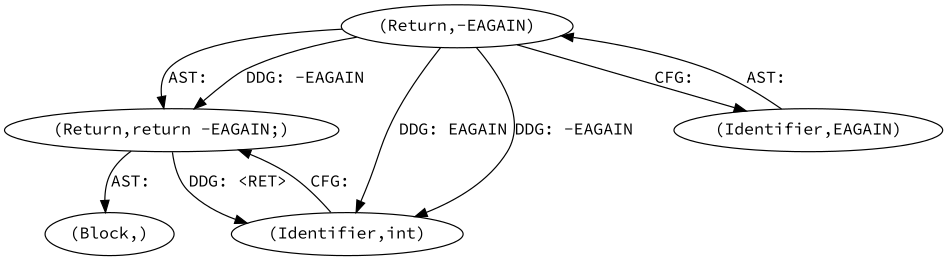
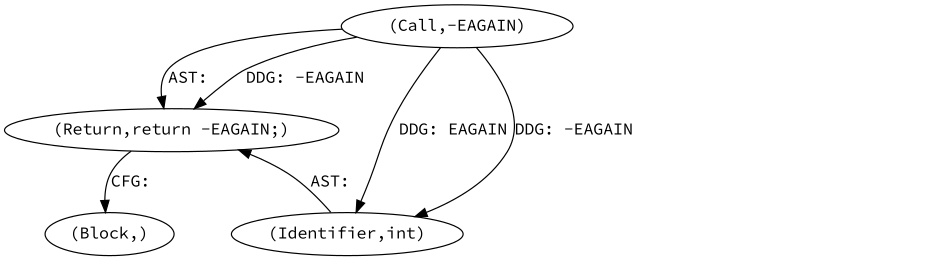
  digraph {
    fontname="Source Code Pro"
    node [fontname="Source Code Pro"]
    edge [fontname="Source Code Pro"]
-   n1 [label="(Return,-EAGAIN)"]
+   n1 [label="(Call,-EAGAIN)"]
    n2 [label="(Return,return -EAGAIN;)"]
    n3 [label="(Identifier,int)"]
-   n4 [label="(Identifier,EAGAIN)"]
    n5 [label="(Block,)"]
    n1 -> n2 [label="AST: "]
    n1 -> n2 [label="DDG: -EAGAIN"]
    n1 -> n3 [label="DDG: EAGAIN"]
    n1 -> n3 [label="DDG: -EAGAIN"]
-   n1 -> n4 [label="CFG: "]
-   n2 -> n3 [label="DDG: <RET>"]
-   n2 -> n5 [label="AST: "]
-   n3 -> n2 [label="CFG: "]
-   n4 -> n1 [label="AST: "]
+   n2 -> n5 [label="CFG: "]
+   n3 -> n2 [label="AST: "]
  }
